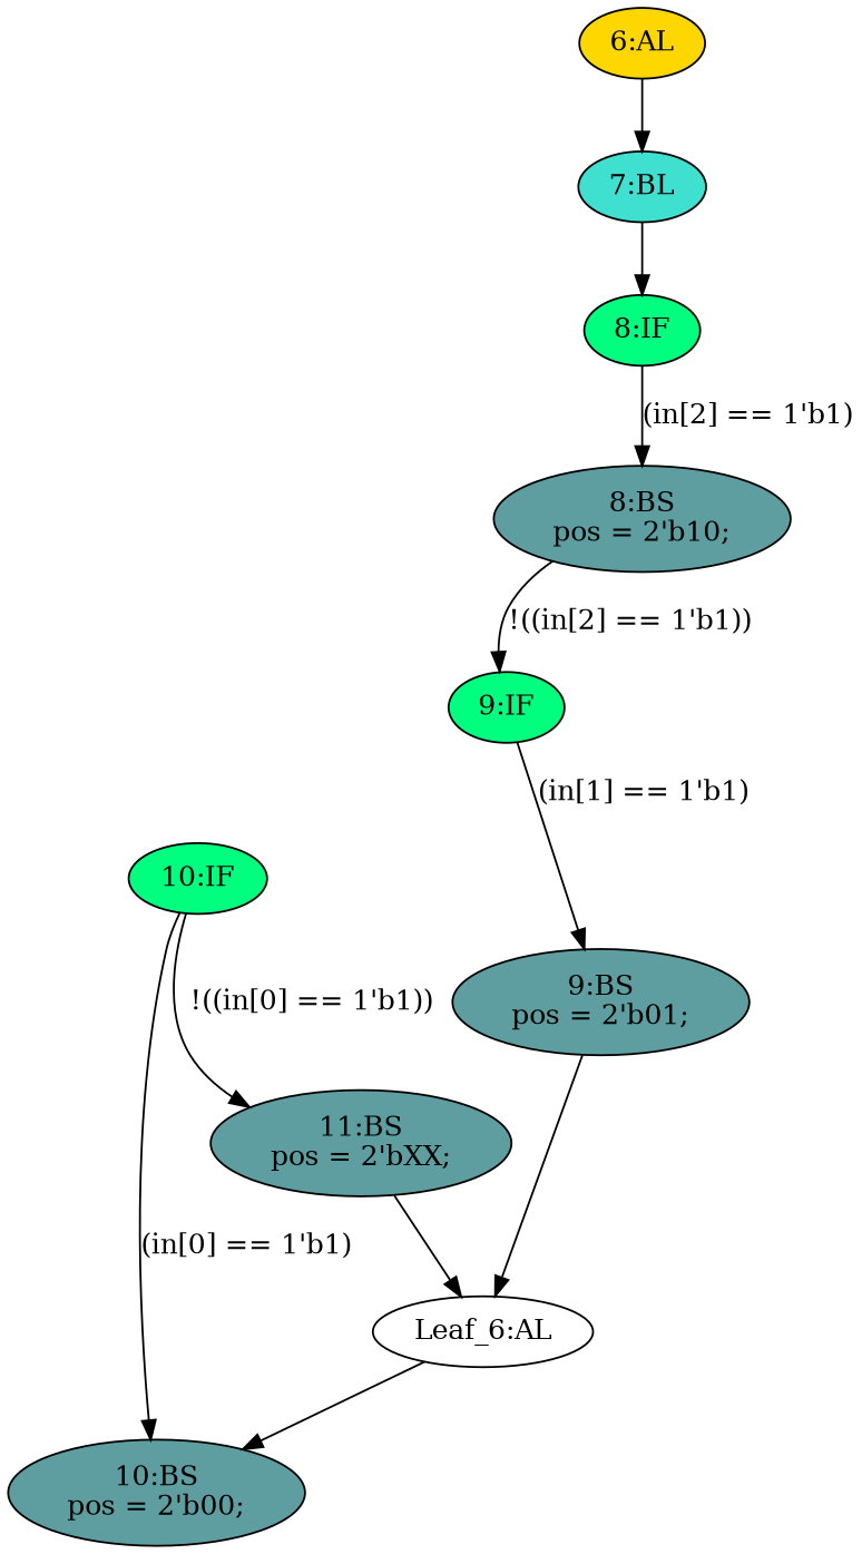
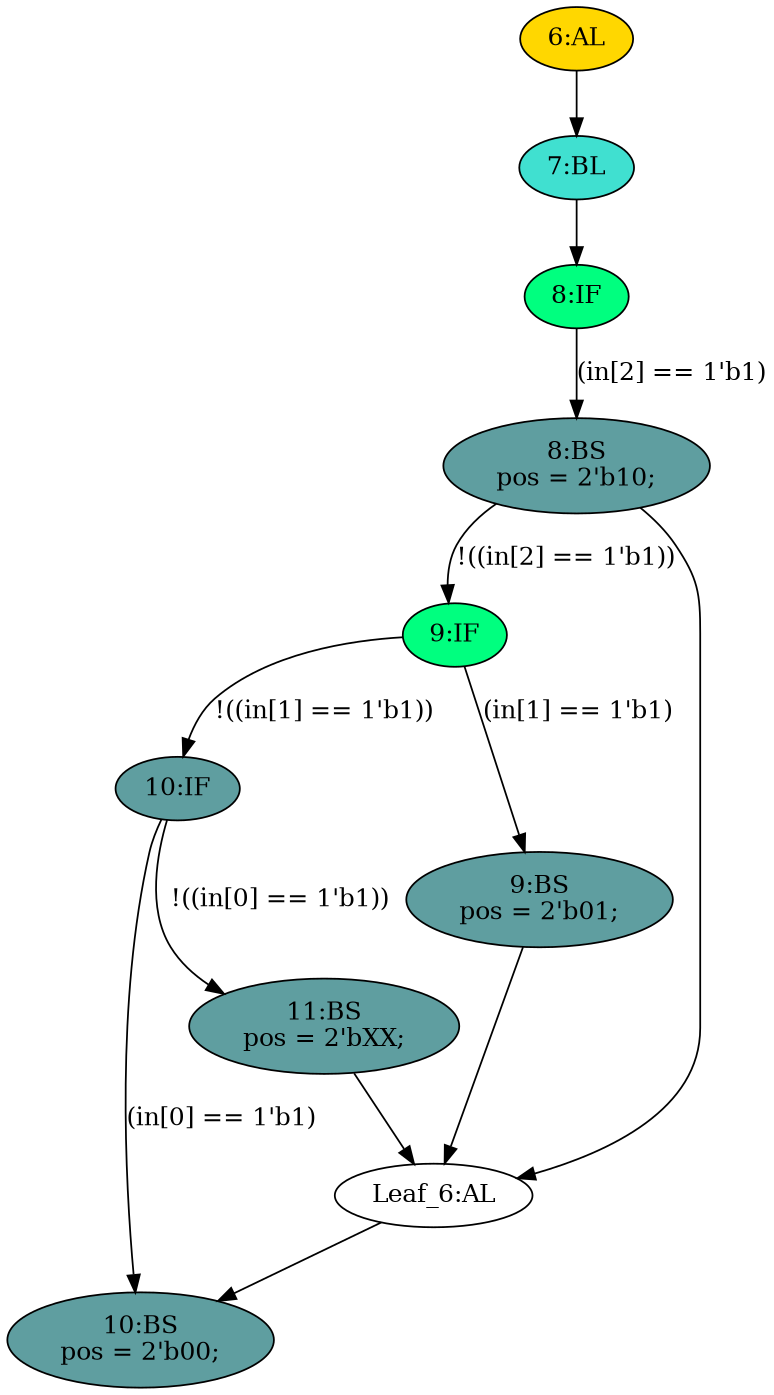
  strict digraph {
    fontname="DejaVu Serif"
    node [fillcolor=cadetblue fontname="DejaVu Serif" statements="[]" style=filled typ=BlockingSubstitution]
    edge [cond="[]" fontname="DejaVu Serif" lineno=None]
    n1 [ast="<pyverilog.vparser.ast.BlockingSubstitution object at 0x7fbee430f950>" label="9:BS\npos = 2'b01;" statements="[<pyverilog.vparser.ast.BlockingSubstitution object at 0x7fbee430f950>]"]
    n2 [def_var="['pos']" label="Leaf_6:AL" fillcolor="" statements="" style="" typ=""]
    n3 [ast="<pyverilog.vparser.ast.BlockingSubstitution object at 0x7fbee2b7e190>" label="10:BS\npos = 2'b00;" statements="[<pyverilog.vparser.ast.BlockingSubstitution object at 0x7fbee2b7e190>]"]
    n4 [ast="<pyverilog.vparser.ast.BlockingSubstitution object at 0x7fbee430fad0>" label="8:BS\npos = 2'b10;" statements="[<pyverilog.vparser.ast.BlockingSubstitution object at 0x7fbee430fad0>]"]
    n5 [ast="<pyverilog.vparser.ast.IfStatement object at 0x7fbee430fc10>" fillcolor=springgreen label="9:IF" typ=IfStatement]
-   n6 [ast="<pyverilog.vparser.ast.IfStatement object at 0x7fbee2b7e990>" fillcolor=springgreen label="10:IF" typ=IfStatement]
+   n6 [ast="<pyverilog.vparser.ast.IfStatement object at 0x7fbee2b7e990>" label="10:IF" typ=IfStatement]
    n7 [ast="<pyverilog.vparser.ast.BlockingSubstitution object at 0x7fbee2b7ed50>" label="11:BS\npos = 2'bXX;" statements="[<pyverilog.vparser.ast.BlockingSubstitution object at 0x7fbee2b7ed50>]"]
    n8 [ast="<pyverilog.vparser.ast.Always object at 0x7fbee430fd90>" clk_sens=False fillcolor=gold label="6:AL" sens="['in']" typ=Always use_var="['in']"]
    n9 [ast="<pyverilog.vparser.ast.Block object at 0x7fbee430fe90>" fillcolor=turquoise label="7:BL" typ=Block]
    n10 [ast="<pyverilog.vparser.ast.IfStatement object at 0x7fbee430fed0>" fillcolor=springgreen label="8:IF" typ=IfStatement]
    n1 -> n2
    n2 -> n3
+   n4 -> n2
    n4 -> n5 [cond="['in']" label="!((in[2] == 1'b1))" lineno=8]
    n5 -> n1 [cond="['in']" label="(in[1] == 1'b1)" lineno=9]
+   n5 -> n6 [cond="['in']" label="!((in[1] == 1'b1))" lineno=9]
    n6 -> n3 [cond="['in']" label="(in[0] == 1'b1)" lineno=10]
    n6 -> n7 [cond="['in']" label="!((in[0] == 1'b1))" lineno=10]
    n7 -> n2
    n8 -> n9
    n9 -> n10
    n10 -> n4 [cond="['in']" label="(in[2] == 1'b1)" lineno=8]
  }
